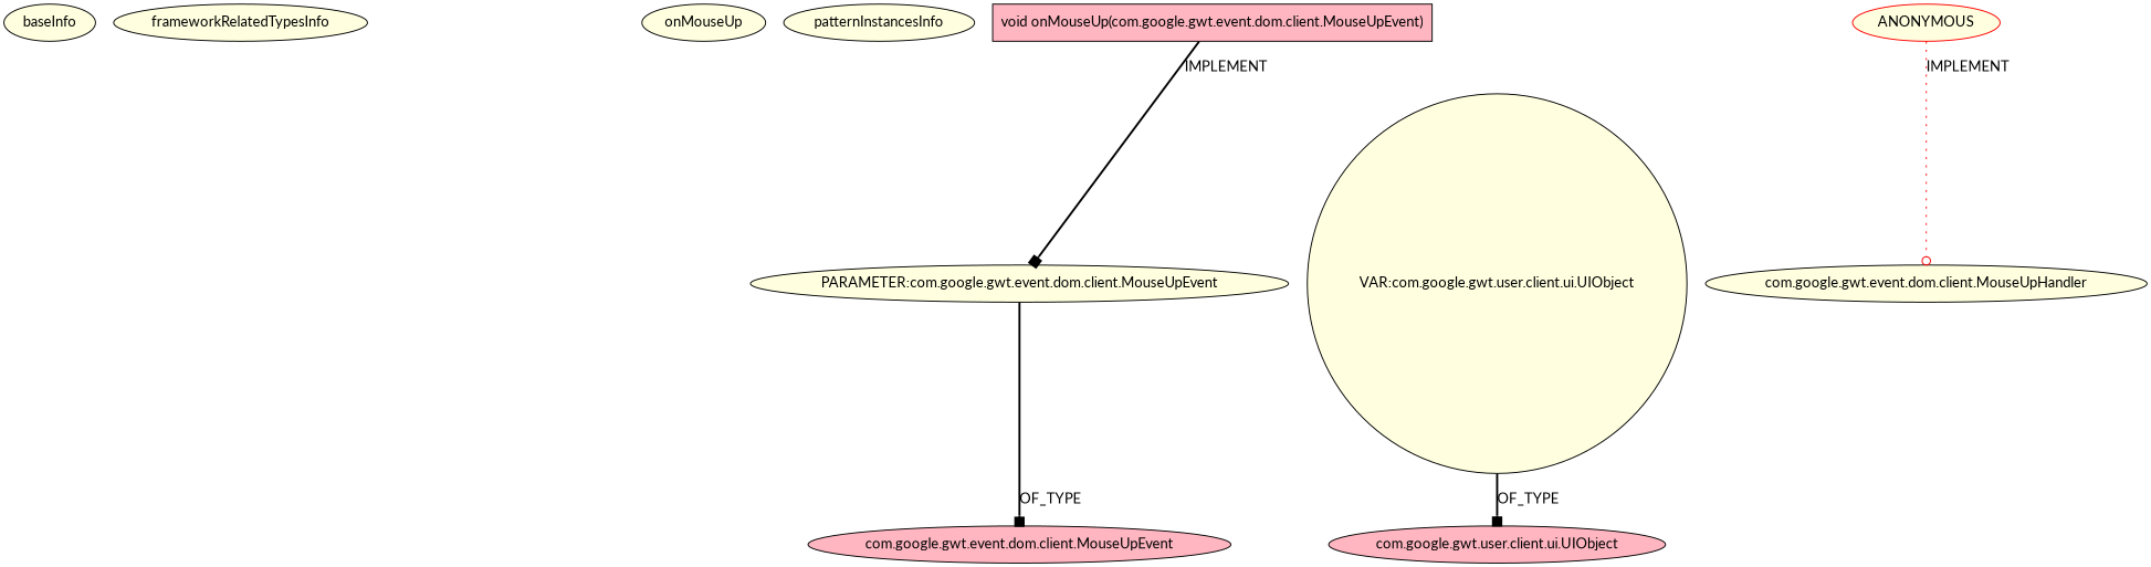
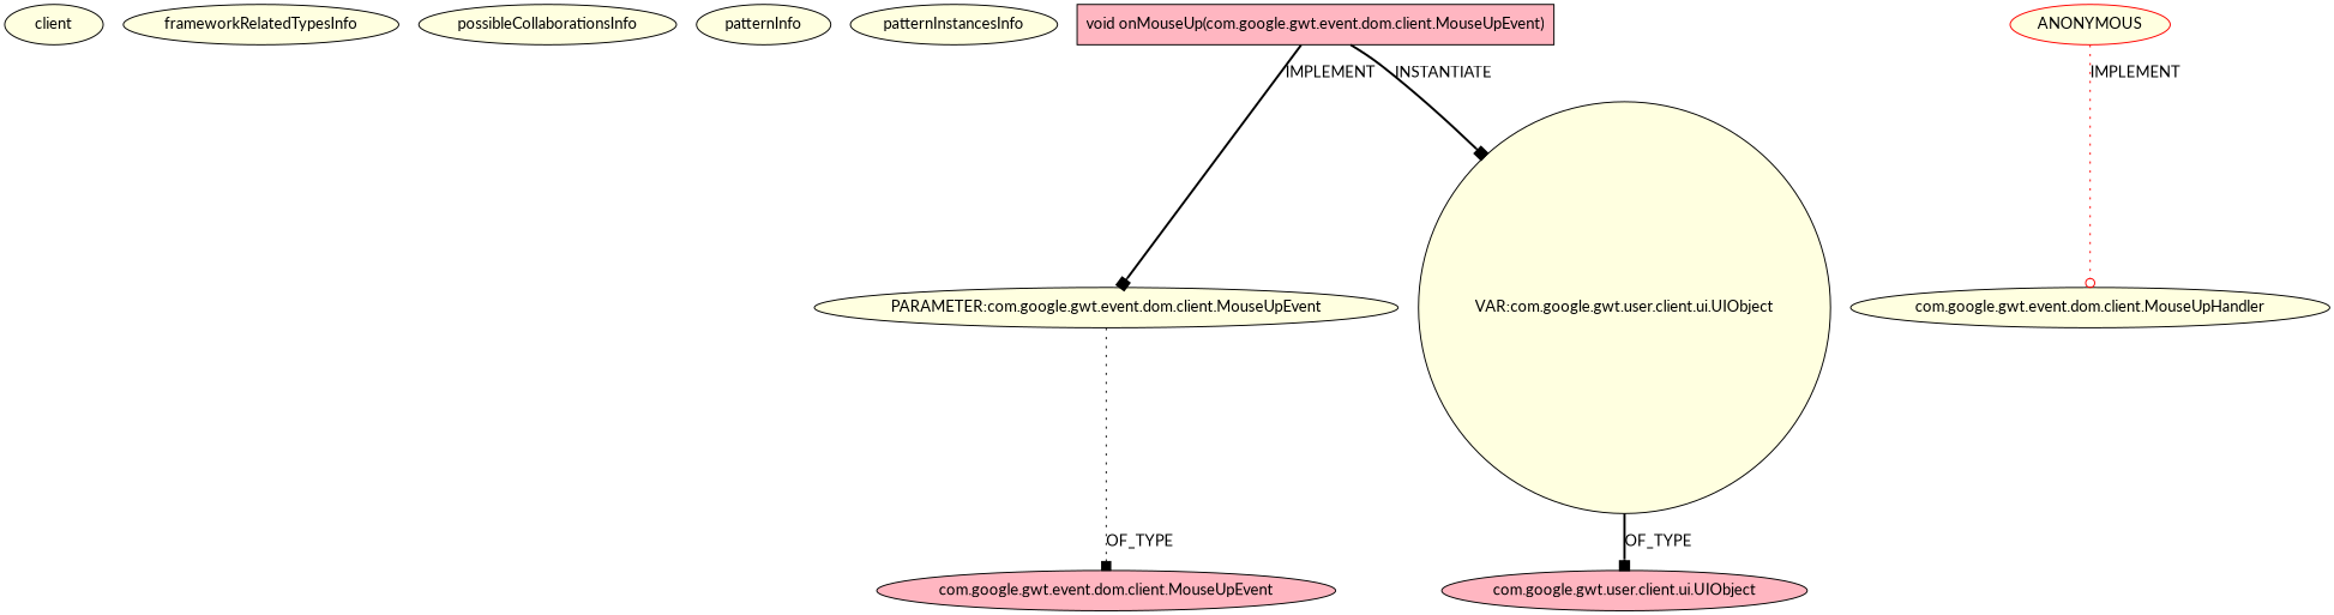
  digraph {
    fontname=Lato
    node [fillcolor=lightyellow fontname=Lato style=filled isFrameworkType=false]
    edge [arrowhead=box fontname=Lato style=bold]
-   baseInfo [category=pattern graphId=866 isAnonymous=true possibleRelation=false isFrameworkType=""]
+   baseInfo [category=pattern graphId=866 isAnonymous=true possibleRelation=false label=client isFrameworkType=""]
    frameworkRelatedTypesInfo [0="com.google.gwt.event.dom.client.MouseUpHandler" isFrameworkType=""]
-   patternInfo [frequency=2.0 patternRootClient=0 label=onMouseUp isFrameworkType=""]
+   possibleCollaborationsInfo [isFrameworkType=""]
+   patternInfo [frequency=2.0 patternRootClient=0 isFrameworkType=""]
    patternInstancesInfo [0="MathieuLorber-GWT-console~/MathieuLorber-GWT-console/GWT-console-master/src/main/java/net/mlorber/gwt/console/client/Console.java~com.google.gwt.user.client.ui.Widget initResizeHandler()~317" 1="akjava-GWT-Hangouts~/akjava-GWT-Hangouts/GWT-Hangouts-master/apps/easyoverlay/src/com/akjava/gwt/hangout/easyoverlay/client/EasyOverlay.java~void onApiReady()~505" isFrameworkType=""]
    n6 [fillcolor=lightpink label="com.google.gwt.event.dom.client.MouseUpEvent" vertexType=FRAMEWORK_CLASS_TYPE]
    n7 [label="PARAMETER:com.google.gwt.event.dom.client.MouseUpEvent" vertexType=PARAMETER_DECLARATION]
    n8 [fillcolor=lightpink label="void onMouseUp(com.google.gwt.event.dom.client.MouseUpEvent)" shape=box vertexType=OVERRIDING_METHOD_DECLARATION]
    n9 [label="VAR:com.google.gwt.user.client.ui.UIObject" shape=circle vertexType=VARIABLE_EXPRESION]
    n10 [fillcolor=lightpink label="com.google.gwt.user.client.ui.UIObject" vertexType=FRAMEWORK_CLASS_TYPE]
    n11 [color=red label=ANONYMOUS vertexType=ROOT_ANONYMOUS_DECLARATION]
    n12 [label="com.google.gwt.event.dom.client.MouseUpHandler" vertexType=FRAMEWORK_INTERFACE_TYPE]
-   n7 -> n6 [label=OF_TYPE]
+   n7 -> n6 [label=OF_TYPE style=dotted]
    n8 -> n7 [label=IMPLEMENT]
+   n8 -> n9 [label=INSTANTIATE]
    n9 -> n10 [label=OF_TYPE]
    n11 -> n12 [arrowhead=odot color=red label=IMPLEMENT style=dotted]
  }
